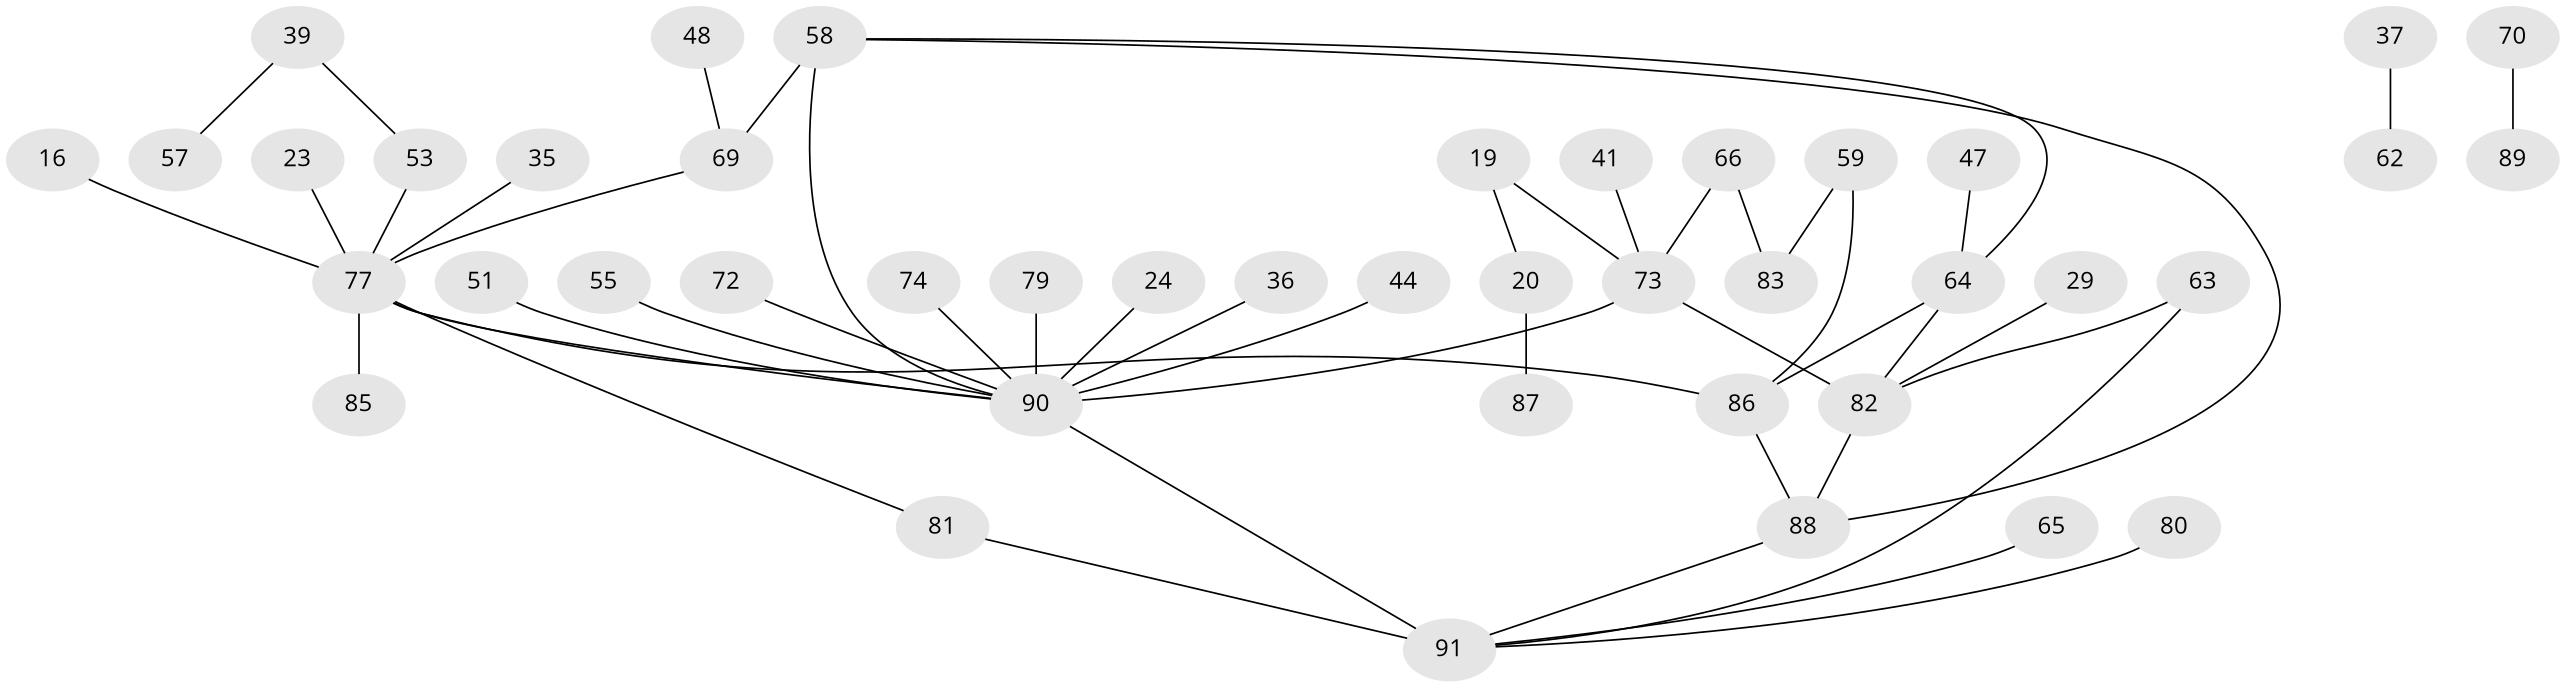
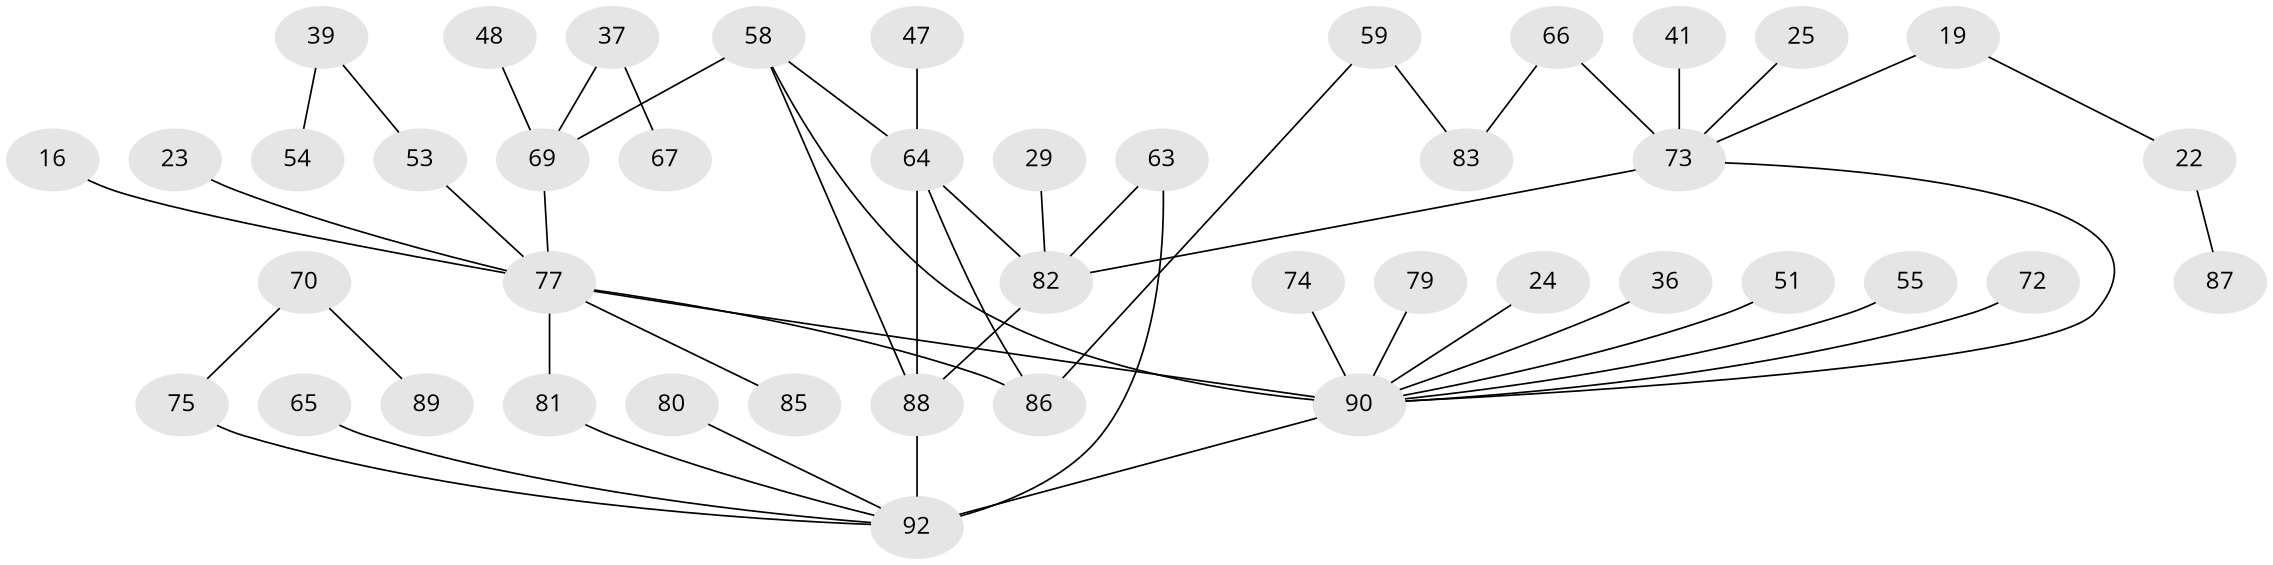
  graph {
    fontname="Open Sans"
    node [color=gray90 fontname="Open Sans" style=filled]
    edge [fontname="Open Sans"]
    77 [super="+13"]
    90 [super="+9+20+84+71"]
    81 [super="+68"]
    86 [super="+52"]
    85
    16
    19
-   22 [label=20]
+   22
    73 [super="+30+17"]
    87
    82 [super="+15"]
    23
-   91 [super="+60+43"]
+   91 [super="+60+43" label=92]
    24
+   25
    n16 [label=36]
    88 [super="+11+50+76"]
    29
-   35
    37 [super="+28"]
-   67 [label=62]
+   67
    69 [super="+12"]
    53 [super="+38"]
    39
-   57
+   57 [label=54]
    41
-   44
    64 [super="+6"]
    47
    48
    51
    55
    58 [super="+14+42+49"]
    59
    83
    63
    65
    66
+   75 [super="+61"]
    70
    89
    72
    74
    79
    80
    77 -- 90
    77 -- 81
    77 -- 86 [weight=2]
    77 -- 85
    90 -- 91 [weight=3]
    81 -- 91
-   86 -- 88
+   64 -- 88
    16 -- 77
    19 -- 22
    19 -- 73
    22 -- 87
    73 -- 90
    73 -- 82
    82 -- 88
    23 -- 77
    24 -- 90
+   25 -- 73
    n16 -- 90
    88 -- 91
    29 -- 82
-   35 -- 77
    37 -- 67
+   37 -- 69 [weight=2]
    69 -- 77
    53 -- 77
    39 -- 53
    39 -- 57
    41 -- 73
-   44 -- 90
    64 -- 86
    64 -- 82
    47 -- 64
    48 -- 69
    51 -- 90
    55 -- 90
    58 -- 90 [weight=2]
    58 -- 88
    58 -- 69 [weight=2]
    58 -- 64
    59 -- 86
    59 -- 83
    63 -- 82
    63 -- 91
    65 -- 91
    66 -- 73
    66 -- 83
+   75 -- 91
+   70 -- 75
    70 -- 89
    72 -- 90
    74 -- 90
    79 -- 90
    80 -- 91
  }
